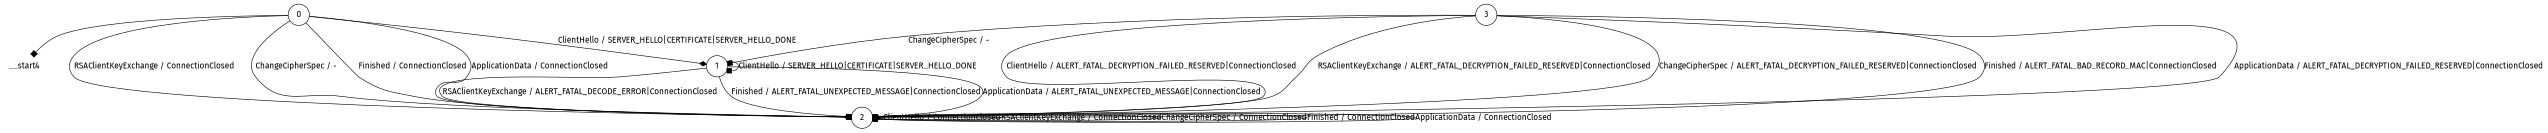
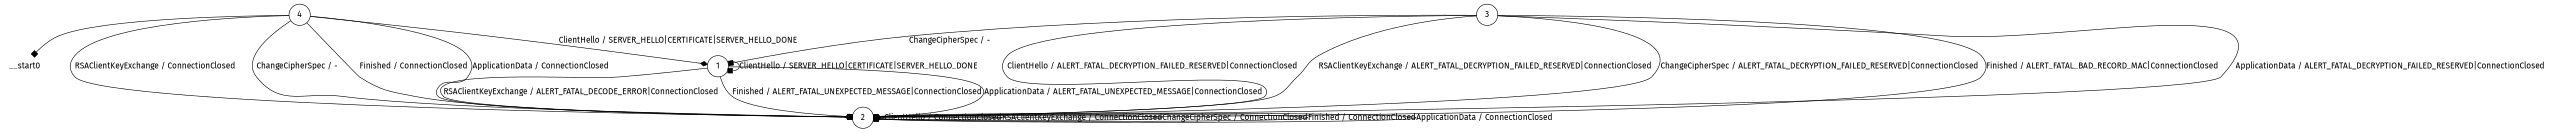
  digraph {
    fontname="Fira Sans"
    node [fontname="Fira Sans" shape=circle]
    edge [arrowhead=box fontname="Fira Sans"]
-   __start0 [shape=none label=__start4]
-   n2 [label=0]
+   __start0 [shape=none]
+   n2 [label=4]
    n3 [label=1]
    n4 [label=2]
    n5 [label=3]
    n2 -> __start0
    n2 -> n3 [arrowhead=diamond label="ClientHello / SERVER_HELLO|CERTIFICATE|SERVER_HELLO_DONE"]
    n2 -> n4 [label="RSAClientKeyExchange / ConnectionClosed"]
    n2 -> n4 [label="ChangeCipherSpec / -"]
    n2 -> n4 [label="Finished / ConnectionClosed"]
    n2 -> n4 [arrowhead=diamond label="ApplicationData / ConnectionClosed"]
    n3 -> n3 [label="ClientHello / SERVER_HELLO|CERTIFICATE|SERVER_HELLO_DONE"]
    n3 -> n4 [arrowhead=diamond label="RSAClientKeyExchange / ALERT_FATAL_DECODE_ERROR|ConnectionClosed"]
    n3 -> n4 [label="Finished / ALERT_FATAL_UNEXPECTED_MESSAGE|ConnectionClosed"]
    n3 -> n4 [label="ApplicationData / ALERT_FATAL_UNEXPECTED_MESSAGE|ConnectionClosed"]
    n4 -> n4 [label="ClientHello / ConnectionClosed"]
    n4 -> n4 [label="RSAClientKeyExchange / ConnectionClosed"]
    n4 -> n4 [arrowhead=diamond label="ChangeCipherSpec / ConnectionClosed"]
    n4 -> n4 [label="Finished / ConnectionClosed"]
    n4 -> n4 [label="ApplicationData / ConnectionClosed"]
    n5 -> n3 [label="ChangeCipherSpec / -"]
    n5 -> n4 [arrowhead=diamond label="ClientHello / ALERT_FATAL_DECRYPTION_FAILED_RESERVED|ConnectionClosed"]
    n5 -> n4 [arrowhead=diamond label="RSAClientKeyExchange / ALERT_FATAL_DECRYPTION_FAILED_RESERVED|ConnectionClosed"]
    n5 -> n4 [label="ChangeCipherSpec / ALERT_FATAL_DECRYPTION_FAILED_RESERVED|ConnectionClosed"]
    n5 -> n4 [arrowhead=diamond label="Finished / ALERT_FATAL_BAD_RECORD_MAC|ConnectionClosed"]
    n5 -> n4 [arrowhead=diamond label="ApplicationData / ALERT_FATAL_DECRYPTION_FAILED_RESERVED|ConnectionClosed"]
  }
